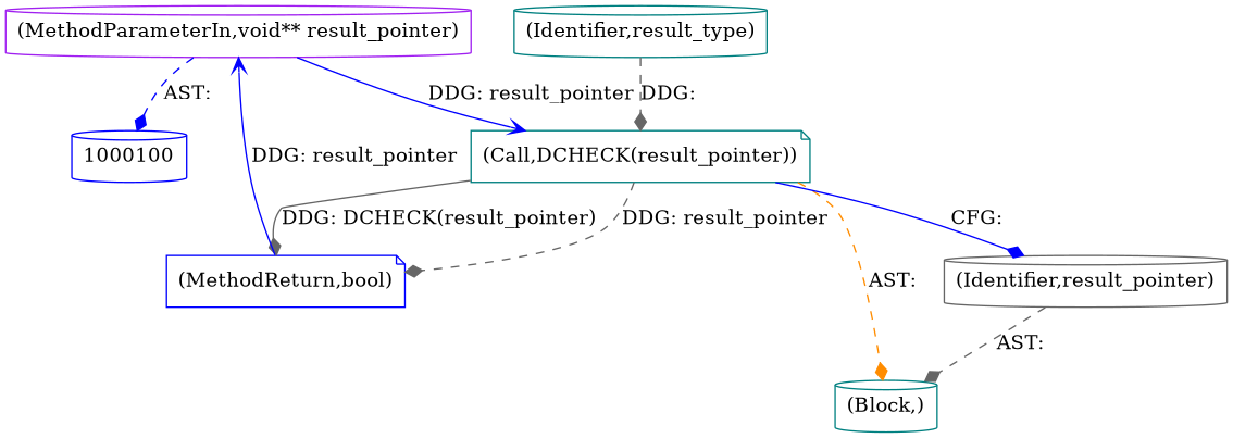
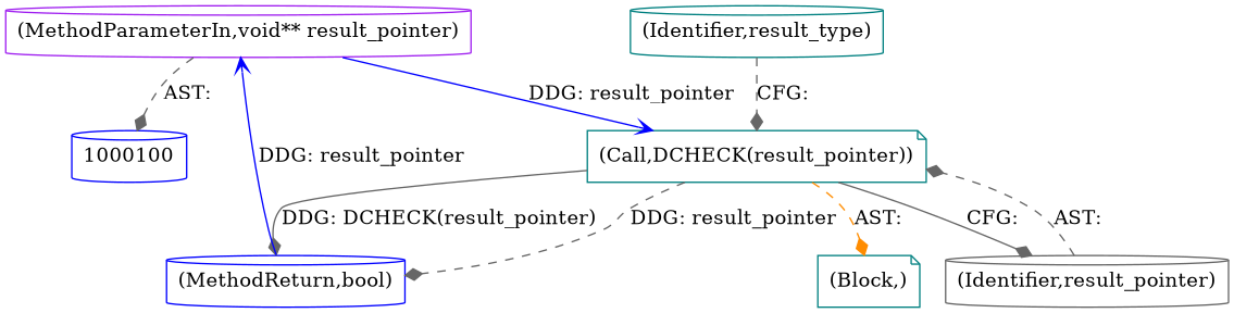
  digraph {
    node [color=teal shape=cylinder]
    edge [arrowhead=diamond color=blue style=dashed]
    n1 [color=purple label="(MethodParameterIn,void** result_pointer)"]
    n2 [label="(Call,DCHECK(result_pointer))" shape=note]
    1000100 [color=blue]
-   n4 [color=blue label="(MethodReturn,bool)" shape=note]
-   n5 [label="(Block,)"]
+   n4 [color=blue label="(MethodReturn,bool)"]
+   n5 [label="(Block,)" shape=note]
    n6 [color=gray40 label="(Identifier,result_pointer)"]
    n7 [label="(Identifier,result_type)"]
    n1 -> n2 [arrowhead=vee label="DDG: result_pointer" style=solid]
-   n1 -> 1000100 [label="AST: "]
+   n1 -> 1000100 [color=gray40 label="AST: "]
    n2 -> n4 [color=gray40 label="DDG: result_pointer"]
    n2 -> n4 [color=gray40 label="DDG: DCHECK(result_pointer)" style=solid]
    n2 -> n5 [color=darkorange label="AST: "]
-   n2 -> n6 [label="CFG: " style=solid]
+   n2 -> n6 [color=gray40 label="CFG: " style=solid]
    n4 -> n1 [arrowhead=vee label="DDG: result_pointer" style=solid]
-   n6 -> n5 [color=gray40 label="AST: "]
-   n7 -> n2 [color=gray40 label="DDG: "]
+   n6 -> n2 [color=gray40 label="AST: "]
+   n7 -> n2 [color=gray40 label="CFG: "]
  }
